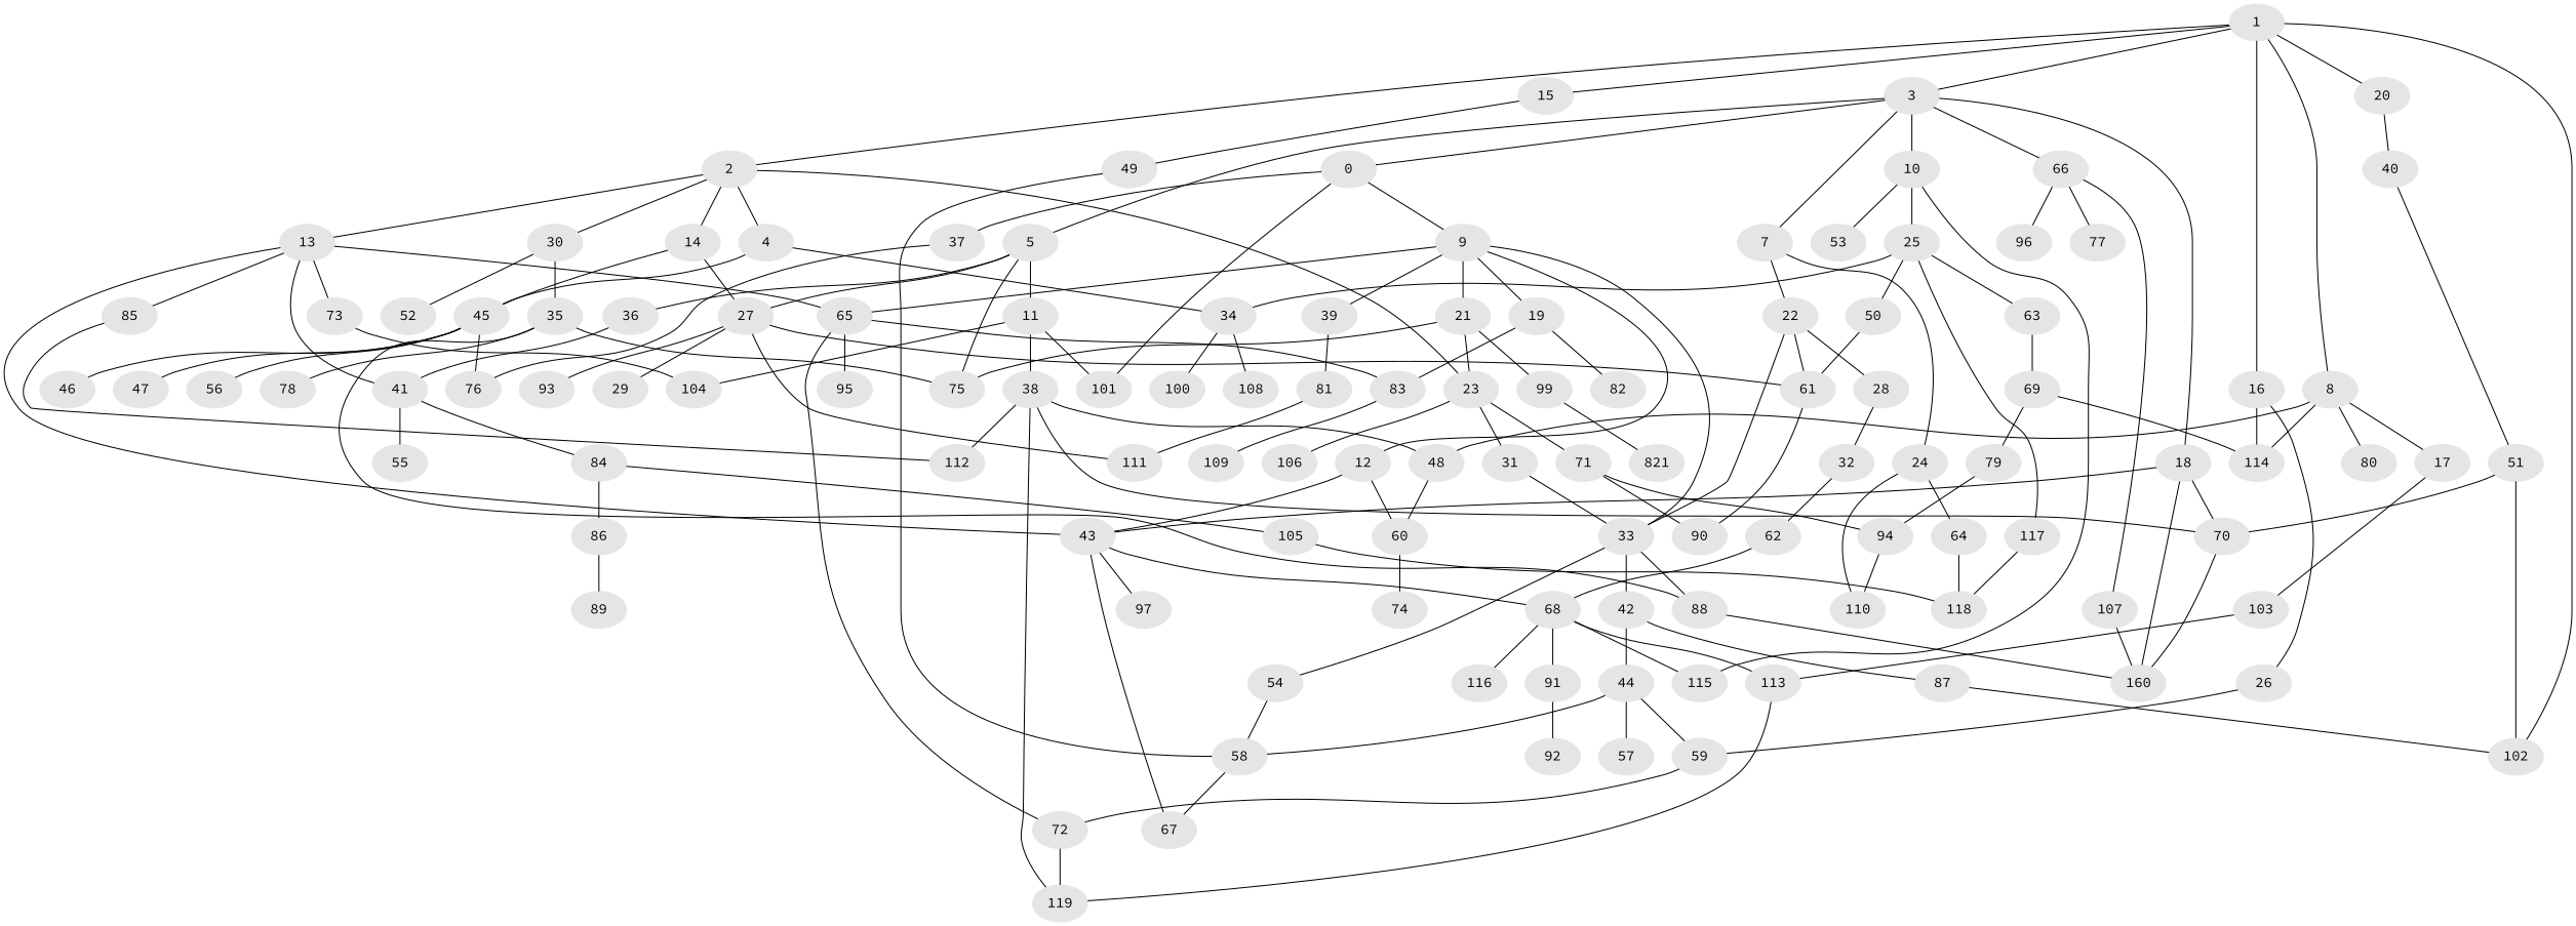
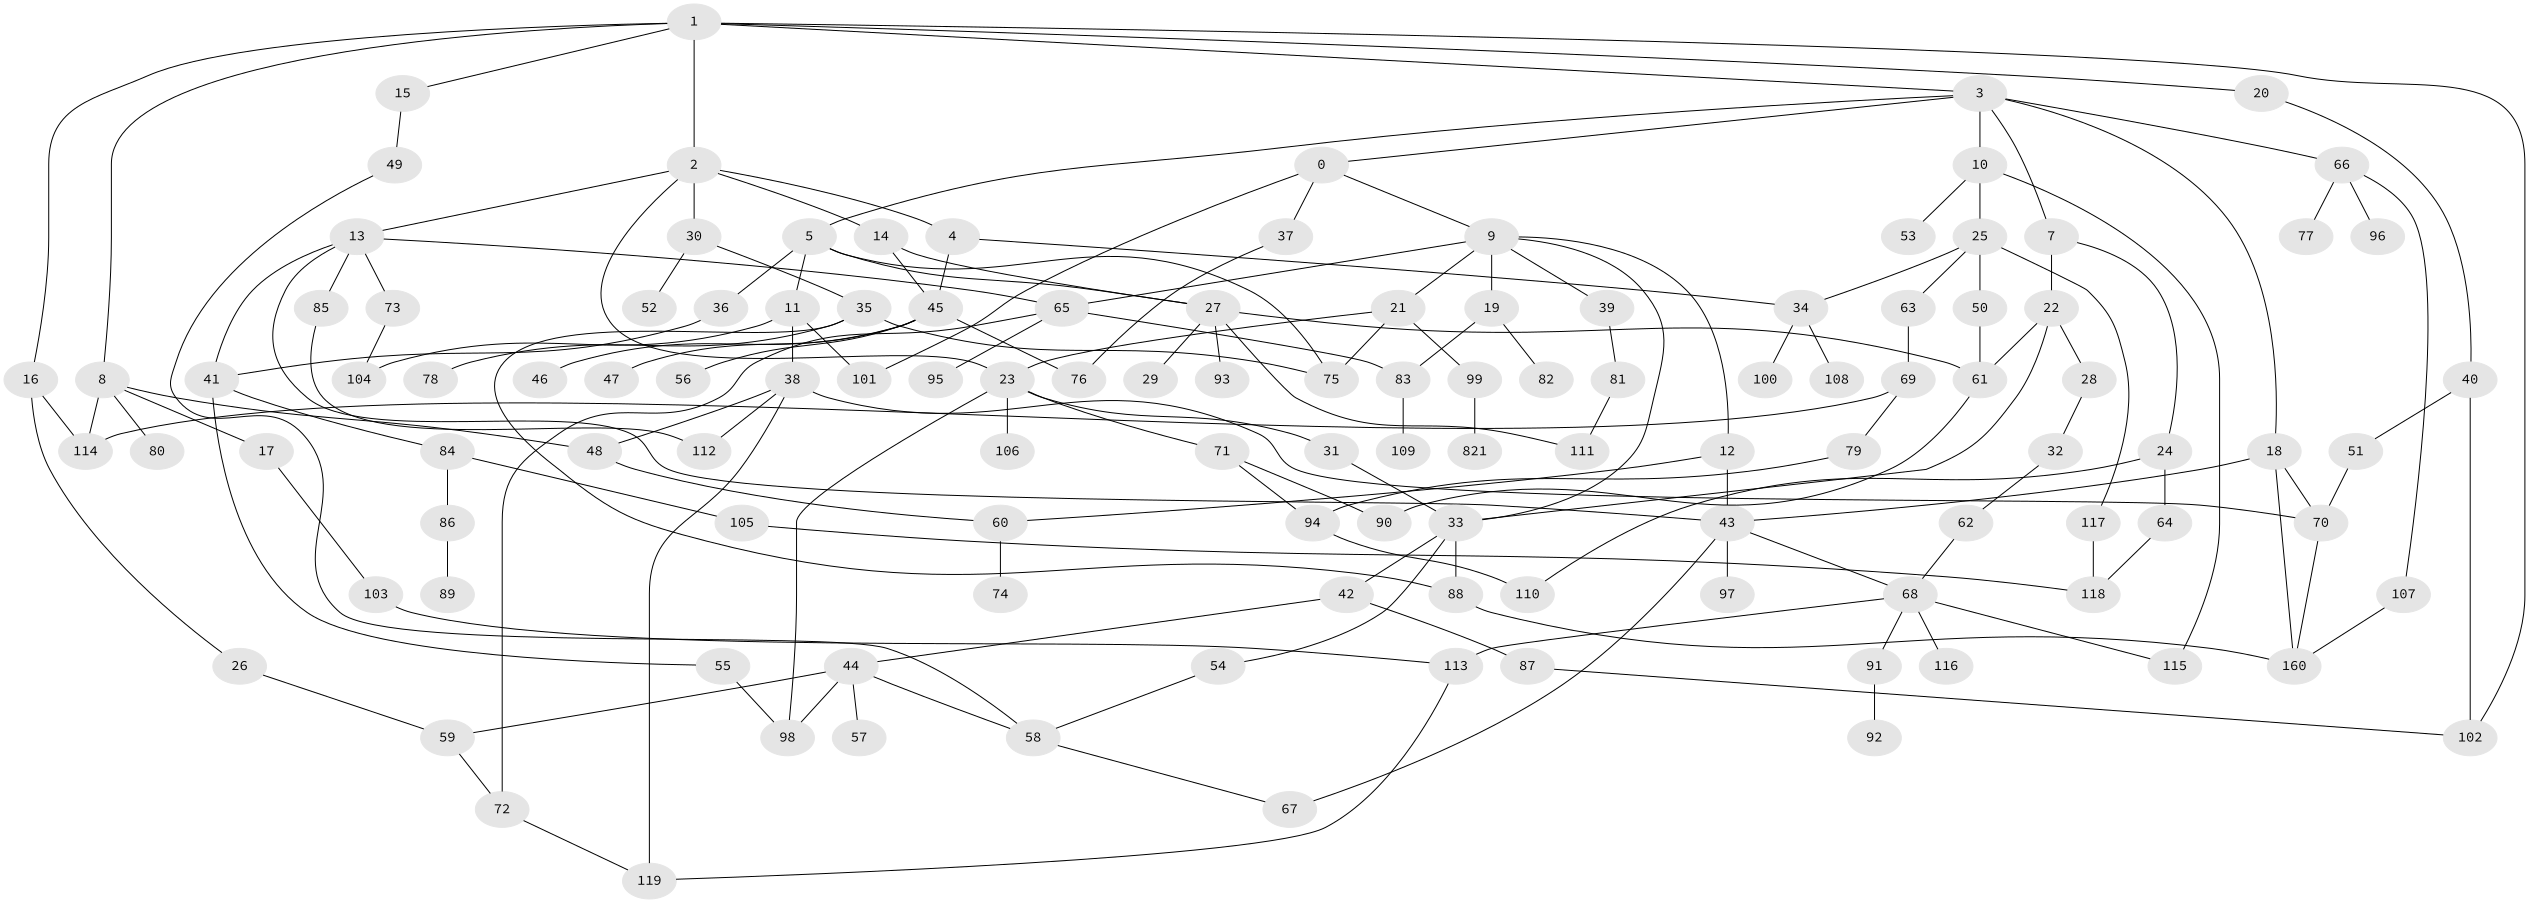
  graph {
    fontname="Source Code Pro"
    node [color=gray90 fontname="Source Code Pro" style=filled]
    edge [fontname="Source Code Pro"]
    1
    2
    3
    8
    15
    16
    20
    102
    4
    13
    14
    23
    30
    5
    n15 [label=0]
    7
    10
    18
    66
    17
    48
    80
    114
    49
    26
    40
    34
    45
    65
    43
    41
    73
    85
    27
    31
    71
+   98
    106
    35
    52
    11
    36
    75
    9
    37
    101
    22
    24
    25
    53
    115
    70
    n53 [label=160]
    77
    96
    107
    100
    108
    76
    46
    47
    56
    38
    104
    61
    29
    93
    111
    12
    19
    21
    33
    39
    28
    64
    110
    103
    60
    82
    83
    99
    42
    54
    88
    81
    72
    95
    50
    63
    117
    112
    119
    67
    68
    97
    74
    55
    84
    58
    59
    113
    109
    51
    n104 [label=821]
    32
    90
    94
    118
    69
    62
    78
    44
    87
    86
    105
    57
    91
    116
    79
    92
    89
    1 -- 2
    1 -- 3
    1 -- 8
    1 -- 15
    1 -- 16
    1 -- 20
    1 -- 102
    2 -- 4
    2 -- 13
    2 -- 14
    2 -- 23
    2 -- 30
    3 -- 5
    3 -- n15
    3 -- 7
    3 -- 10
    3 -- 18
    3 -- 66
    8 -- 17
    8 -- 48
    8 -- 80
    8 -- 114
    15 -- 49
    16 -- 114
    16 -- 26
    20 -- 40
    4 -- 34
    4 -- 45
    13 -- 65
    13 -- 43
    13 -- 41
    13 -- 73
    13 -- 85
    14 -- 45
    14 -- 27
    23 -- 31
    23 -- 71
+   23 -- 98
    23 -- 106
    30 -- 35
    30 -- 52
    5 -- 27
    5 -- 11
    5 -- 36
    5 -- 75
    n15 -- 9
    n15 -- 37
    n15 -- 101
    7 -- 22
    7 -- 24
    10 -- 25
    10 -- 53
    10 -- 115
    18 -- 43
    18 -- 70
    18 -- n53
    66 -- 77
    66 -- 96
    66 -- 107
    17 -- 103
    48 -- 60
    49 -- 58
    26 -- 59
-   51 -- 102
+   40 -- 102
    40 -- 51
    34 -- 100
    34 -- 108
    45 -- 76
    45 -- 46
    45 -- 47
    45 -- 56
    65 -- 83
    65 -- 72
    65 -- 95
    43 -- 67
    43 -- 68
    43 -- 97
    41 -- 55
    41 -- 84
    73 -- 104
    85 -- 112
    27 -- 61
    27 -- 29
    27 -- 93
    27 -- 111
    31 -- 33
    71 -- 90
    71 -- 94
    35 -- 75
    35 -- 88
    35 -- 78
    11 -- 101
    11 -- 38
    11 -- 104
    36 -- 41
    9 -- 65
    9 -- 12
    9 -- 19
    9 -- 21
    9 -- 33
    9 -- 39
    37 -- 76
    22 -- 61
    22 -- 33
    22 -- 28
    24 -- 64
    24 -- 110
    25 -- 34
    25 -- 50
    25 -- 63
    25 -- 117
    70 -- n53
    107 -- n53
    38 -- 48
    38 -- 70
    38 -- 112
    38 -- 119
    61 -- 90
    12 -- 43
    12 -- 60
    19 -- 82
    19 -- 83
    21 -- 23
    21 -- 75
    21 -- 99
    33 -- 42
    33 -- 54
    33 -- 88
    39 -- 81
    28 -- 32
    64 -- 118
    103 -- 113
    60 -- 74
    83 -- 109
    99 -- n104
    42 -- 44
    42 -- 87
    54 -- 58
    88 -- n53
    81 -- 111
    72 -- 119
    50 -- 61
    63 -- 69
    117 -- 118
    68 -- 115
    68 -- 113
    68 -- 91
    68 -- 116
+   55 -- 98
    84 -- 86
    84 -- 105
    58 -- 67
    59 -- 72
    113 -- 119
    51 -- 70
    32 -- 62
    94 -- 110
    69 -- 114
    69 -- 79
    62 -- 68
+   44 -- 98
    44 -- 58
    44 -- 59
    44 -- 57
    87 -- 102
    86 -- 89
    105 -- 118
    91 -- 92
    79 -- 94
  }
